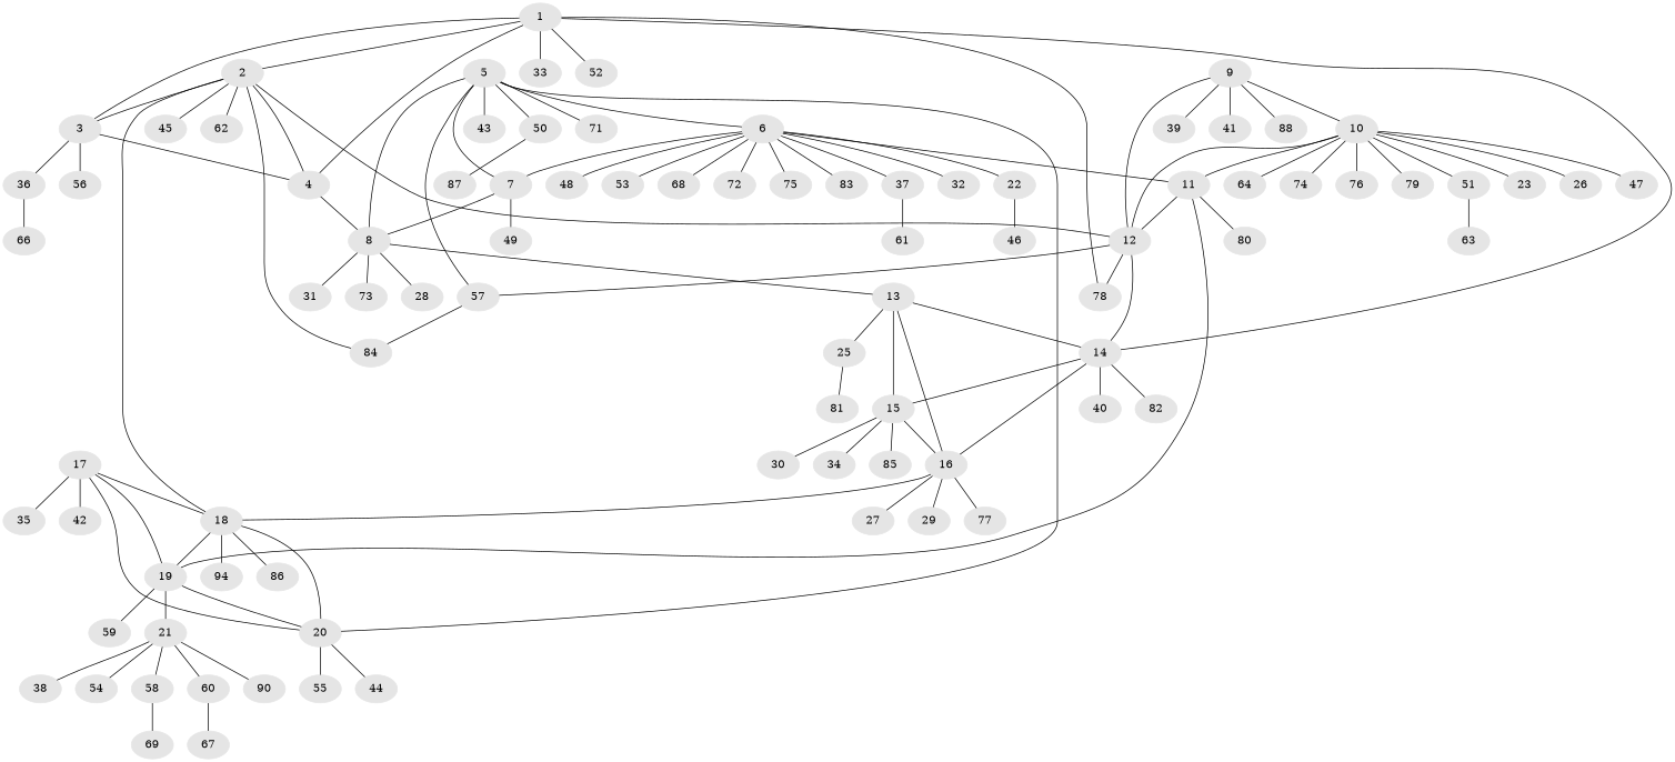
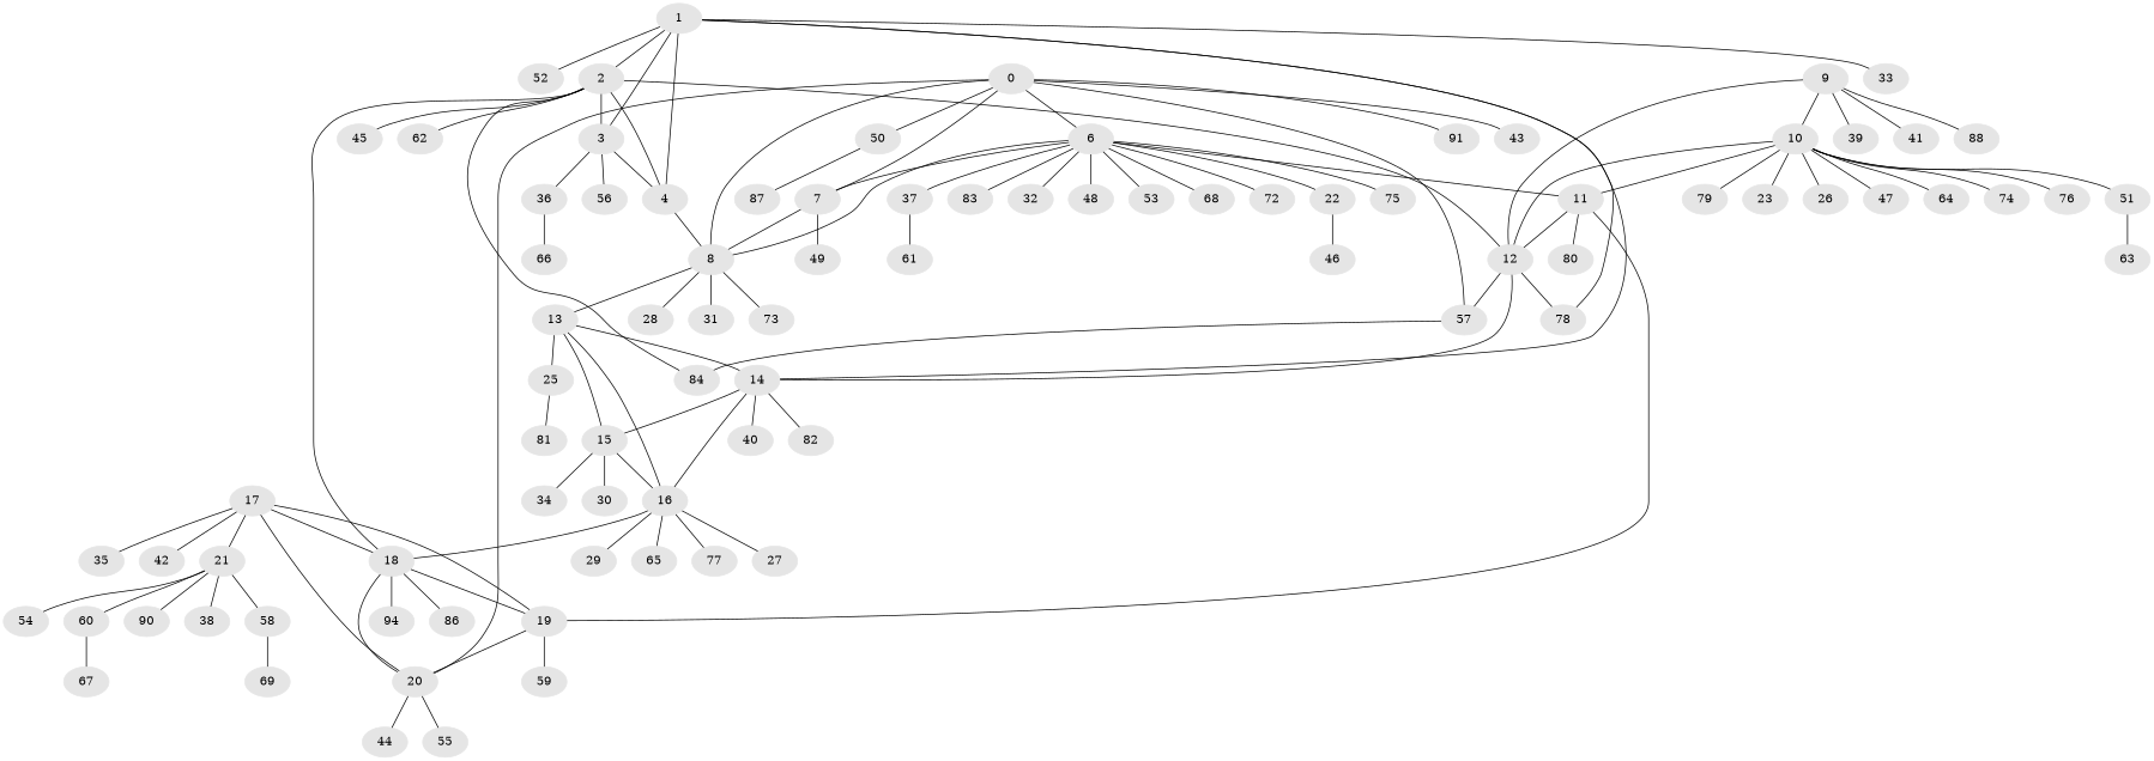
  graph {
    node [color=gray90 style=filled]
    1
    2
    3
    4
    14
    33
    52
    78
    12
    18
    45
    62
    84
    36
    56
    8
    15
    16
    40
    82
    57
    20
    19
    n24 [label=94]
    86
    66
    13
    28
    31
    73
-   5
+   5 [label=0]
    6
    7
    43
    50
-   71
+   71 [label=91]
    11
    22
    32
    37
    48
    53
    68
    72
    75
    83
    49
    44
    55
    87
    80
    46
    61
    25
    9
    10
    39
    41
    88
    23
    26
    47
    51
    64
    74
    76
    79
    63
    59
    30
    34
-   85
    27
    29
+   65
    77
    81
    17
    21
    35
    42
    38
    54
    58
    60
    n86 [label=90]
    69
    67
    1 -- 2
    1 -- 3
    1 -- 4
    1 -- 14
    1 -- 33
    1 -- 52
    1 -- 78
    2 -- 3
    2 -- 4
    2 -- 12
    2 -- 18
    2 -- 45
    2 -- 62
    2 -- 84
    3 -- 4
    3 -- 36
    3 -- 56
    4 -- 8
    14 -- 15
    14 -- 16
    14 -- 40
    14 -- 82
    12 -- 14
    12 -- 78
    12 -- 57
    18 -- 20
    18 -- 19
    18 -- n24
    18 -- 86
    36 -- 66
    8 -- 13
    8 -- 28
    8 -- 31
    8 -- 73
    15 -- 16
    15 -- 30
    15 -- 34
-   15 -- 85
    16 -- 18
    16 -- 27
    16 -- 29
+   16 -- 65
    16 -- 77
    57 -- 84
    20 -- 44
    20 -- 55
    19 -- 20
    19 -- 59
    13 -- 14
    13 -- 15
    13 -- 16
    13 -- 25
    5 -- 8
    5 -- 57
    5 -- 20
    5 -- 6
    5 -- 7
    5 -- 43
    5 -- 50
    5 -- 71
+   6 -- 8
    6 -- 7
    6 -- 11
    6 -- 22
    6 -- 32
    6 -- 37
    6 -- 48
    6 -- 53
    6 -- 68
    6 -- 72
    6 -- 75
    6 -- 83
    7 -- 8
    7 -- 49
    50 -- 87
    11 -- 12
    11 -- 19
    11 -- 80
    22 -- 46
    37 -- 61
    25 -- 81
    9 -- 12
    9 -- 10
    9 -- 39
    9 -- 41
    9 -- 88
    10 -- 12
    10 -- 11
    10 -- 23
    10 -- 26
    10 -- 47
    10 -- 51
    10 -- 64
    10 -- 74
    10 -- 76
    10 -- 79
    51 -- 63
    17 -- 18
    17 -- 20
    17 -- 19
-   19 -- 21
+   17 -- 21
    17 -- 35
    17 -- 42
    21 -- 38
    21 -- 54
    21 -- 58
    21 -- 60
    21 -- n86
    58 -- 69
    60 -- 67
  }
